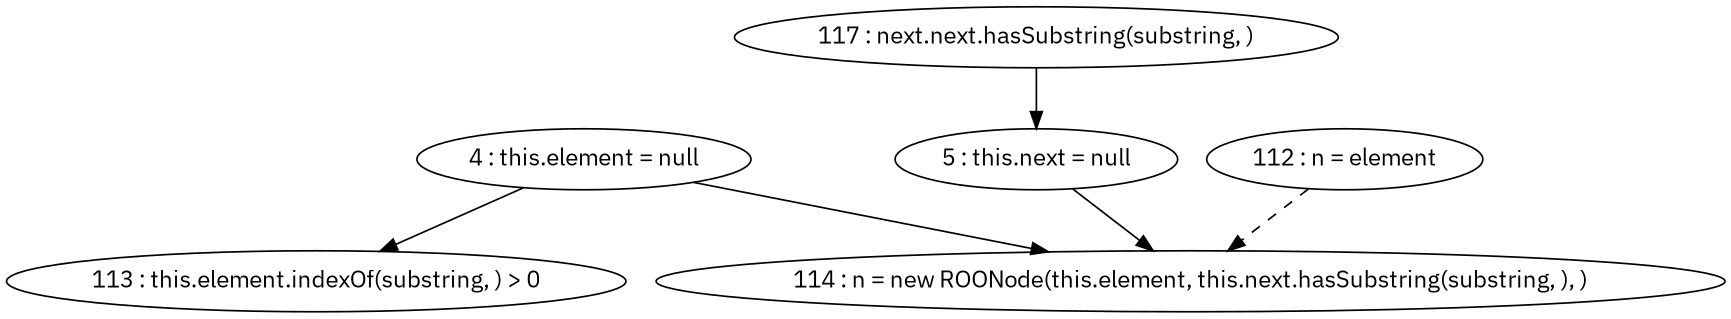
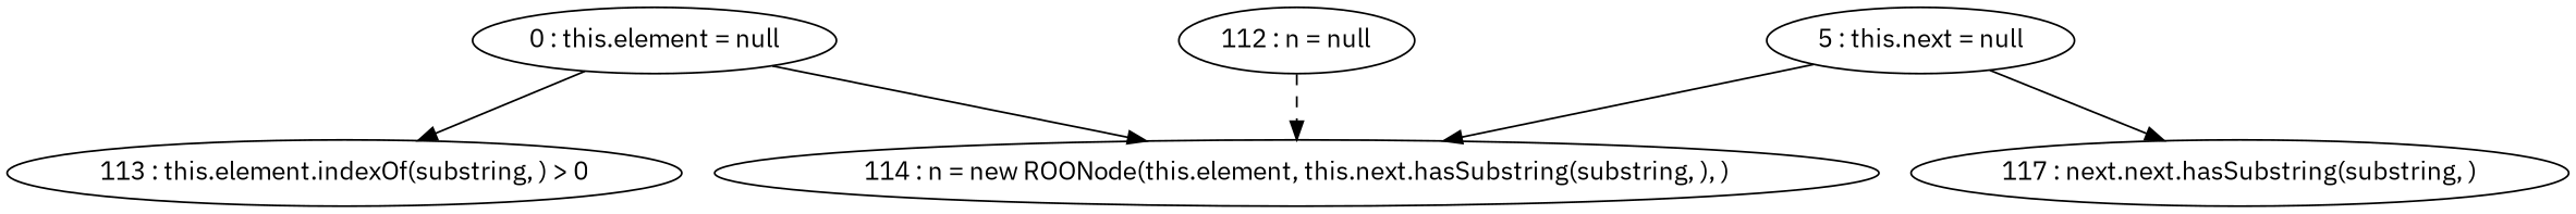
  digraph {
    fontname="IBM Plex Sans"
    node [fontname="IBM Plex Sans"]
    edge [fontname="IBM Plex Sans"]
-   "4 : this.element = null"
+   "4 : this.element = null" [label="0 : this.element = null"]
    "113 : this.element.indexOf(substring, ) > 0"
    "114 : n = new ROONode(this.element, this.next.hasSubstring(substring, ), )"
    "5 : this.next = null"
    n5 [label="117 : next.next.hasSubstring(substring, )"]
-   "112 : n = null" [label="112 : n = element"]
+   "112 : n = null"
    "4 : this.element = null" -> "113 : this.element.indexOf(substring, ) > 0"
    "4 : this.element = null" -> "114 : n = new ROONode(this.element, this.next.hasSubstring(substring, ), )"
    "5 : this.next = null" -> "114 : n = new ROONode(this.element, this.next.hasSubstring(substring, ), )"
-   n5 -> "5 : this.next = null"
+   "5 : this.next = null" -> n5
    "112 : n = null" -> "114 : n = new ROONode(this.element, this.next.hasSubstring(substring, ), )" [style=dashed]
  }
